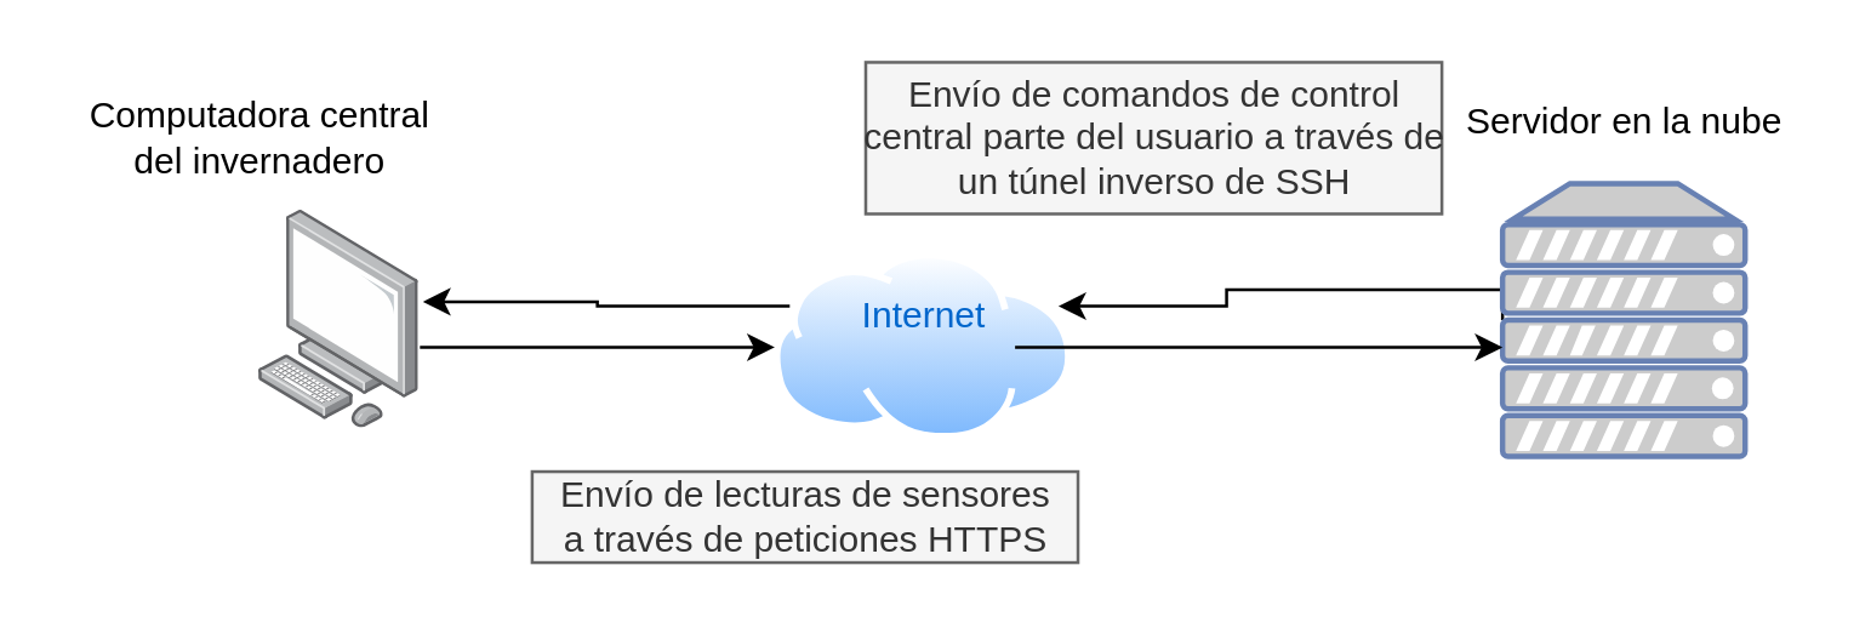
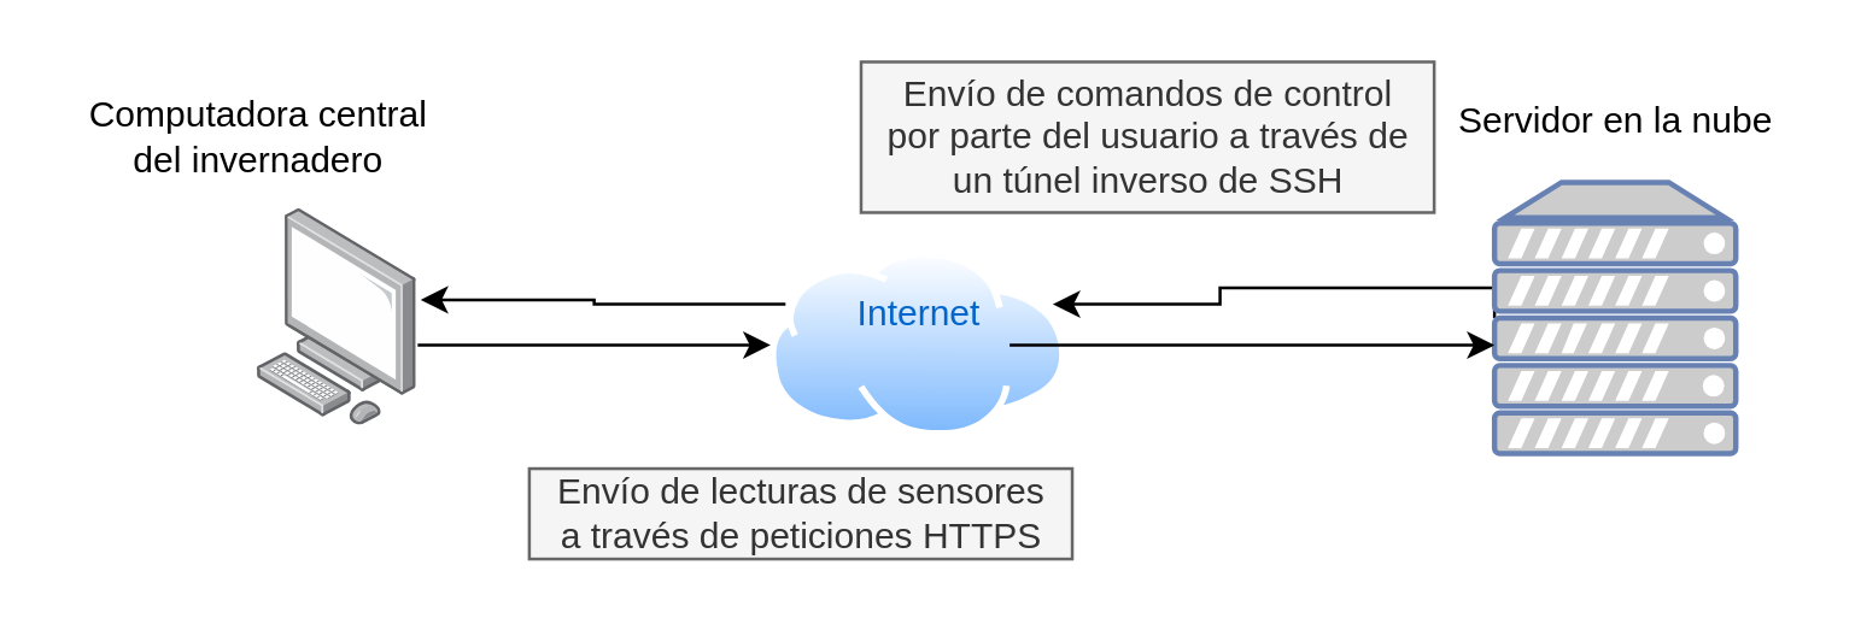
  <mxCell id="0" />
  <mxCell id="1" parent="0" />
  <mxCell id="2" style="edgeStyle=orthogonalEdgeStyle;rounded=0;orthogonalLoop=1;jettySize=auto;html=1;exitX=0;exitY=0.5;exitDx=0;exitDy=0;exitPerimeter=0;entryX=1;entryY=0.25;entryDx=0;entryDy=0;fontColor=#0066CC;" parent="1" source="3" target="5" edge="1"><mxGeometry relative="1" as="geometry"><Array as="points"><mxPoint x="495" y="95" /><mxPoint x="404" y="95" /><mxPoint x="404" y="100" /></Array></mxGeometry></mxCell>
  <mxCell id="3" value="" style="fontColor=#0066CC;verticalAlign=top;verticalLabelPosition=bottom;labelPosition=center;align=center;html=1;outlineConnect=0;fillColor=#CCCCCC;strokeColor=#6881B3;gradientColor=none;gradientDirection=north;strokeWidth=2;shape=mxgraph.networks.server;" parent="1" vertex="1"><mxGeometry x="495" y="60" width="80" height="90" as="geometry" /></mxCell>
  <mxCell id="4" style="edgeStyle=orthogonalEdgeStyle;rounded=0;orthogonalLoop=1;jettySize=auto;html=1;exitX=0;exitY=0.25;exitDx=0;exitDy=0;entryX=1.019;entryY=0.416;entryDx=0;entryDy=0;entryPerimeter=0;fontColor=#0066CC;" parent="1" source="5" target="9" edge="1"><mxGeometry relative="1" as="geometry" /></mxCell>
  <mxCell id="5" value="" style="aspect=fixed;perimeter=ellipsePerimeter;html=1;align=center;shadow=0;dashed=0;spacingTop=3;image;image=img/lib/active_directory/internet_cloud.svg;" parent="1" vertex="1"><mxGeometry x="255" y="82.95" width="98.49" height="62.05" as="geometry" /></mxCell>
  <mxCell id="6" style="edgeStyle=orthogonalEdgeStyle;rounded=0;orthogonalLoop=1;jettySize=auto;html=1;fontColor=#0066CC;" parent="1" source="7" target="3" edge="1"><mxGeometry relative="1" as="geometry"><Array as="points"><mxPoint x="425" y="114" /><mxPoint x="425" y="114" /></Array></mxGeometry></mxCell>
  <mxCell id="7" value="Internet" style="text;html=1;align=center;verticalAlign=middle;resizable=0;points=[];autosize=1;fontColor=#0066CC;" parent="1" vertex="1"><mxGeometry x="274.24" y="93.98" width="60" height="20" as="geometry" /></mxCell>
  <mxCell id="8" style="edgeStyle=orthogonalEdgeStyle;rounded=0;orthogonalLoop=1;jettySize=auto;html=1;entryX=0;entryY=0.5;entryDx=0;entryDy=0;fontColor=#0066CC;" parent="1" source="9" target="5" edge="1"><mxGeometry relative="1" as="geometry"><Array as="points"><mxPoint x="165" y="114" /><mxPoint x="165" y="114" /></Array></mxGeometry></mxCell>
  <mxCell id="9" value="" style="points=[];aspect=fixed;html=1;align=center;shadow=0;dashed=0;image;image=img/lib/allied_telesis/computer_and_terminals/Personal_Computer.svg;fontColor=#0066CC;" parent="1" vertex="1"><mxGeometry x="85" y="69.1" width="52.98" height="71.8" as="geometry" /></mxCell>
  <mxCell id="10" value="Envío de lecturas de sensores&lt;br&gt;a través de peticiones HTTPS" style="text;html=1;align=center;verticalAlign=middle;resizable=0;points=[];autosize=1;fillColor=#f5f5f5;strokeColor=#666666;fontColor=#333333;" vertex="1" parent="1"><mxGeometry x="175" y="155" width="180" height="30" as="geometry" /></mxCell>
  <mxCell id="11" value="Computadora central&lt;br&gt;del invernadero" style="text;html=1;align=center;verticalAlign=middle;resizable=0;points=[];autosize=1;" vertex="1" parent="1"><mxGeometry x="20" y="30" width="130" height="30" as="geometry" /></mxCell>
  <mxCell id="12" value="Servidor en la nube" style="text;html=1;align=center;verticalAlign=middle;resizable=0;points=[];autosize=1;" vertex="1" parent="1"><mxGeometry x="475" y="30" width="120" height="20" as="geometry" /></mxCell>
- <mxCell id="13" value="Envío de comandos de control&lt;br&gt;central parte del usuario a través de&lt;br&gt;un túnel inverso de SSH" style="text;html=1;align=center;verticalAlign=middle;resizable=0;points=[];autosize=1;fillColor=#f5f5f5;strokeColor=#666666;fontColor=#333333;" vertex="1" parent="1"><mxGeometry x="285" y="20" width="190" height="50" as="geometry" /></mxCell>
+ <mxCell id="13" value="Envío de comandos de control&lt;br&gt;por parte del usuario a través de&lt;br&gt;un túnel inverso de SSH" style="text;html=1;align=center;verticalAlign=middle;resizable=0;points=[];autosize=1;fillColor=#f5f5f5;strokeColor=#666666;fontColor=#333333;" vertex="1" parent="1"><mxGeometry x="285" y="20" width="190" height="50" as="geometry" /></mxCell>
